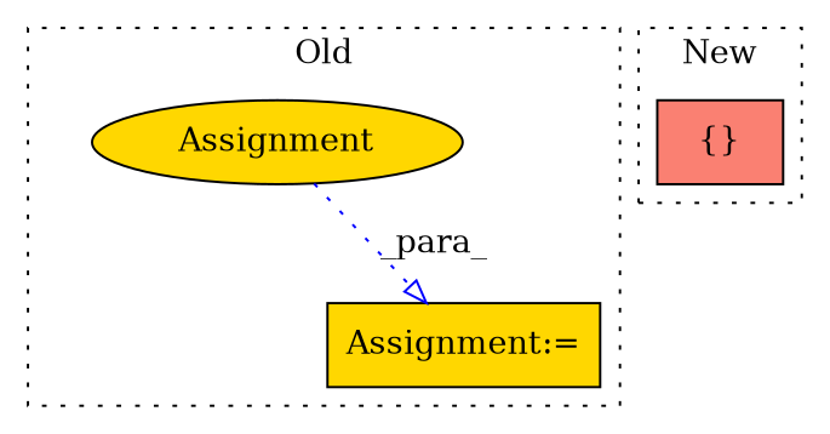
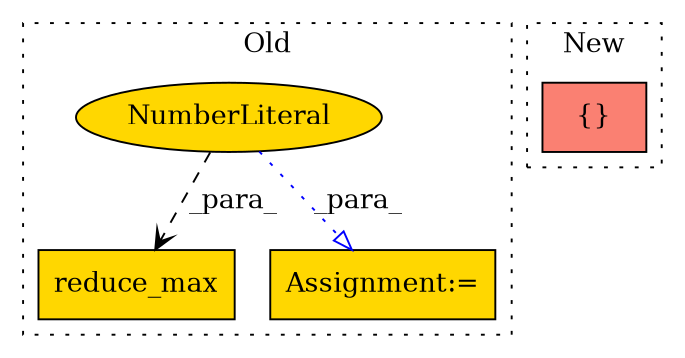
  digraph {
    node [fillcolor=gold l=1 shape=box style=filled]
+   n1 [a=32 l="11,1" label=reduce_max s="1107,1142"]
    n2 [a=7 label="Assignment:=" s=1224]
-   n3 [a=34 label=Assignment s=1136 shape=ellipse]
+   n3 [a=34 label=NumberLiteral s=1136 shape=ellipse]
    n4 [a=4 fillcolor=salmon l="8,2" label="{}" s="2748,2804"]
    subgraph cluster_1 {
      label=Old
      style=dotted
+     n1
      n2
      n3
    }
    subgraph cluster_2 {
      label=New
      style=dotted
      n4
    }
+   n3 -> n1 [arrowhead=vee color=black label=_para_ style=dashed]
    n3 -> n2 [arrowhead=onormal color=blue label=_para_ style=dotted]
  }
